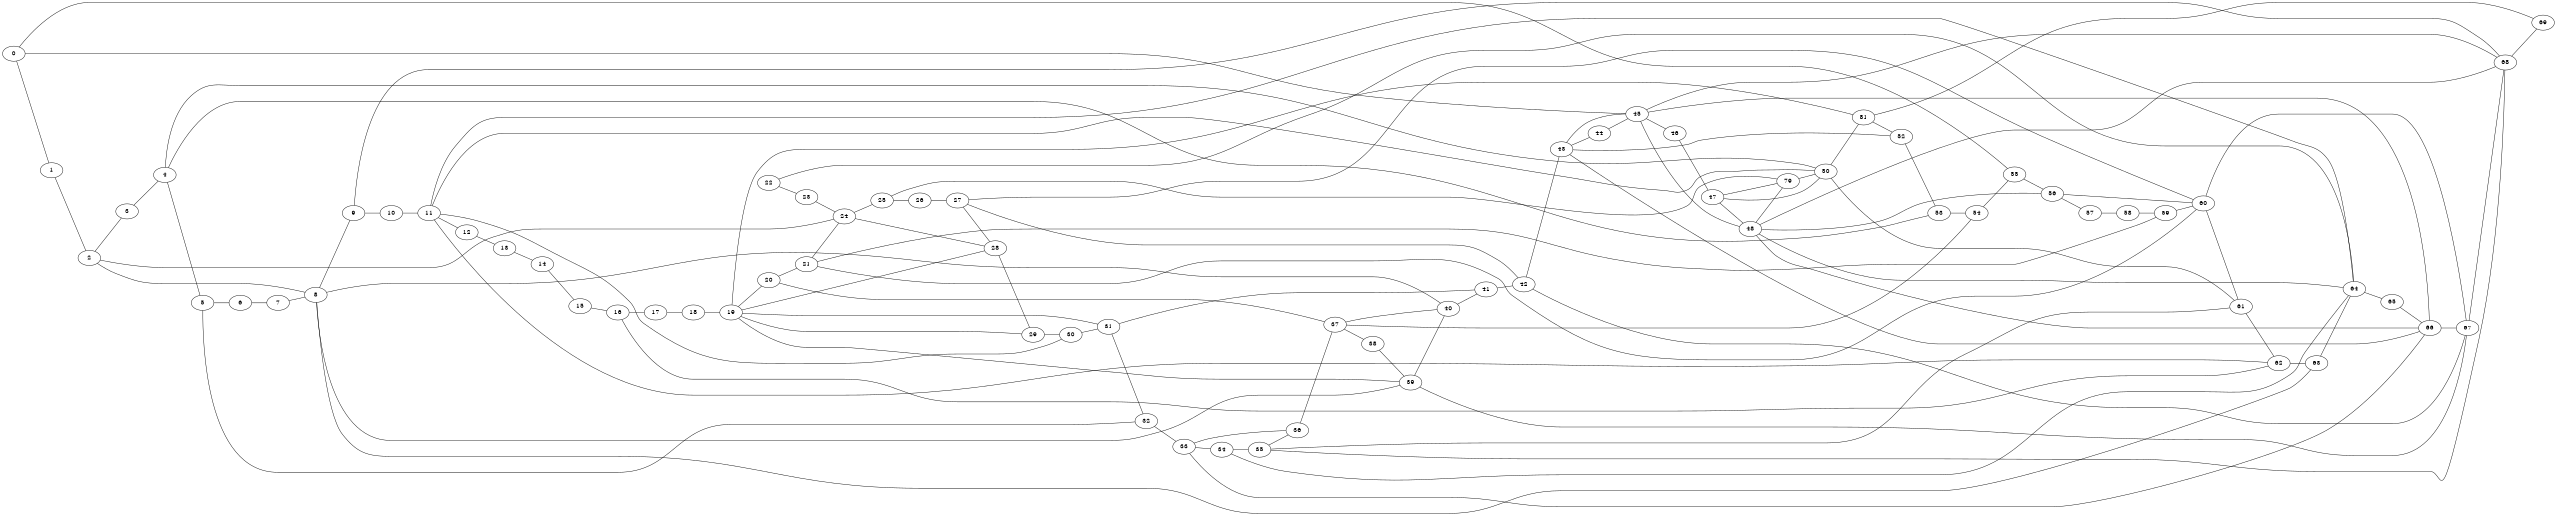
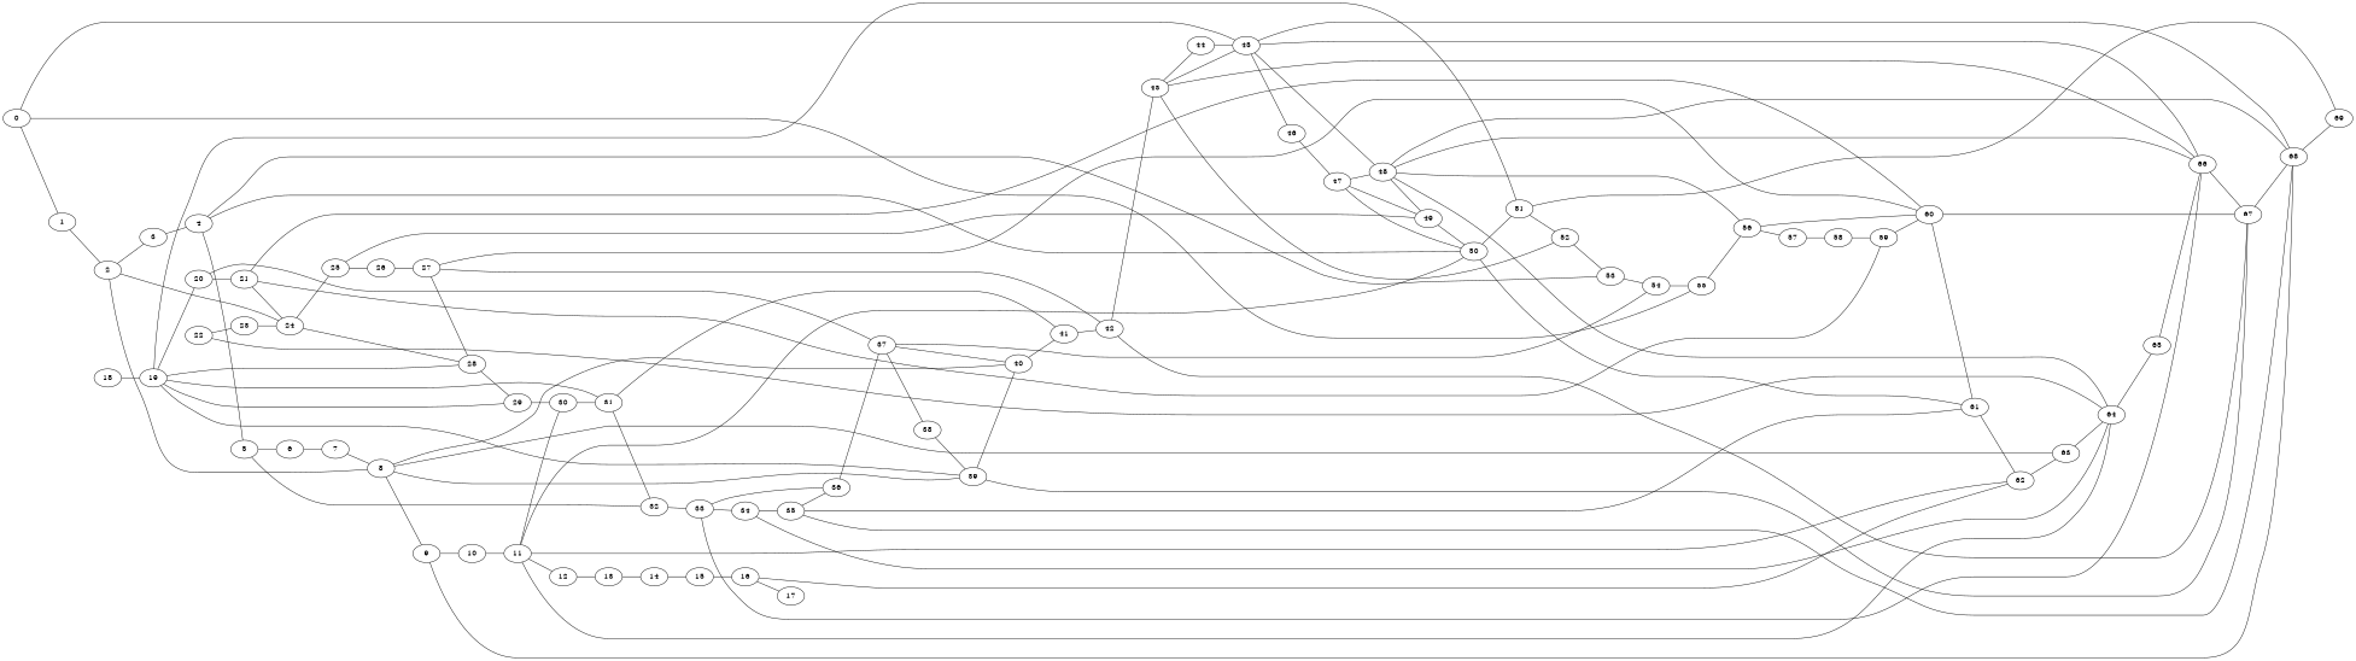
  graph {
    rankdir=LR
    0
    1
    55
    45
    2
    56
    68
    66
    46
    48
    3
    8
    24
    60
    61
    67
    57
    69
    47
    64
-   49 [label=79]
+   49
    4
    9
    39
    63
    40
    28
    25
    5
    53
    50
    10
    41
    29
    26
    6
    32
    54
    n39 [label=81]
    7
    33
    52
    62
    34
    36
    11
    65
    42
    12
    30
    13
    31
    14
    15
    16
    17
    18
    19
    20
    21
    37
    59
    38
    22
    23
    27
    43
    44
    35
    58
    0 -- 1
    0 -- 55
    0 -- 45
    1 -- 2
    55 -- 56
    45 -- 68
    45 -- 66
    45 -- 46
    45 -- 48
    2 -- 3
    2 -- 8
    2 -- 24
    56 -- 60
    56 -- 57
    68 -- 69
    66 -- 67
    46 -- 47
    48 -- 56
    48 -- 68
    48 -- 66
    48 -- 64
    48 -- 49
    3 -- 4
    8 -- 9
    8 -- 39
    8 -- 63
    8 -- 40
    24 -- 28
    24 -- 25
    60 -- 61
    60 -- 67
    61 -- 62
    67 -- 68
    57 -- 58
    47 -- 48
    47 -- 49
    47 -- 50
    64 -- 65
    49 -- 50
    4 -- 5
    4 -- 53
    4 -- 50
    9 -- 68
    9 -- 10
    39 -- 67
    39 -- 40
    63 -- 64
    40 -- 41
    28 -- 29
    25 -- 49
    25 -- 26
    5 -- 6
    5 -- 32
    53 -- 54
    50 -- 61
    50 -- n39
    10 -- 11
    41 -- 42
    29 -- 30
    26 -- 27
    6 -- 7
    32 -- 33
    54 -- 55
    n39 -- 69
    n39 -- 52
    7 -- 8
    33 -- 66
    33 -- 34
    33 -- 36
    52 -- 53
    62 -- 63
    34 -- 64
    34 -- 35
    36 -- 37
    11 -- 64
    11 -- 50
    11 -- 62
    11 -- 12
    11 -- 30
    65 -- 66
    42 -- 67
    42 -- 43
    12 -- 13
    30 -- 31
    13 -- 14
    31 -- 41
    31 -- 32
    14 -- 15
    15 -- 16
    16 -- 62
    16 -- 17
-   17 -- 18
    18 -- 19
    19 -- 39
    19 -- 28
    19 -- 29
    19 -- n39
    19 -- 31
    19 -- 20
    20 -- 21
    20 -- 37
    21 -- 24
    21 -- 60
    21 -- 59
    37 -- 40
    37 -- 54
    37 -- 38
    59 -- 60
    38 -- 39
    22 -- 64
    22 -- 23
    23 -- 24
    27 -- 60
    27 -- 28
    27 -- 42
    43 -- 45
    43 -- 66
    43 -- 52
    43 -- 44
    44 -- 45
    35 -- 68
    35 -- 61
    35 -- 36
    58 -- 59
  }
